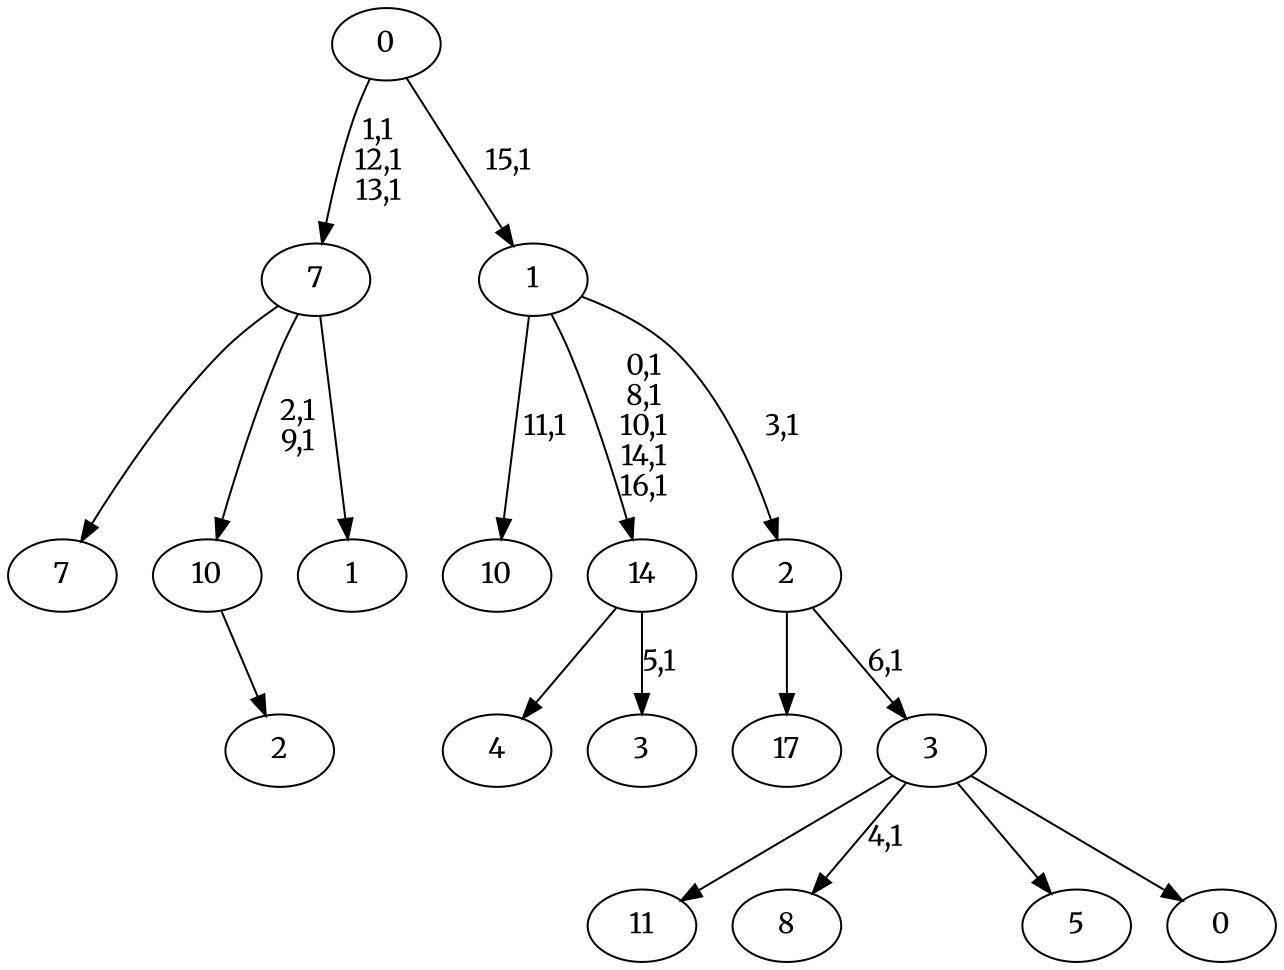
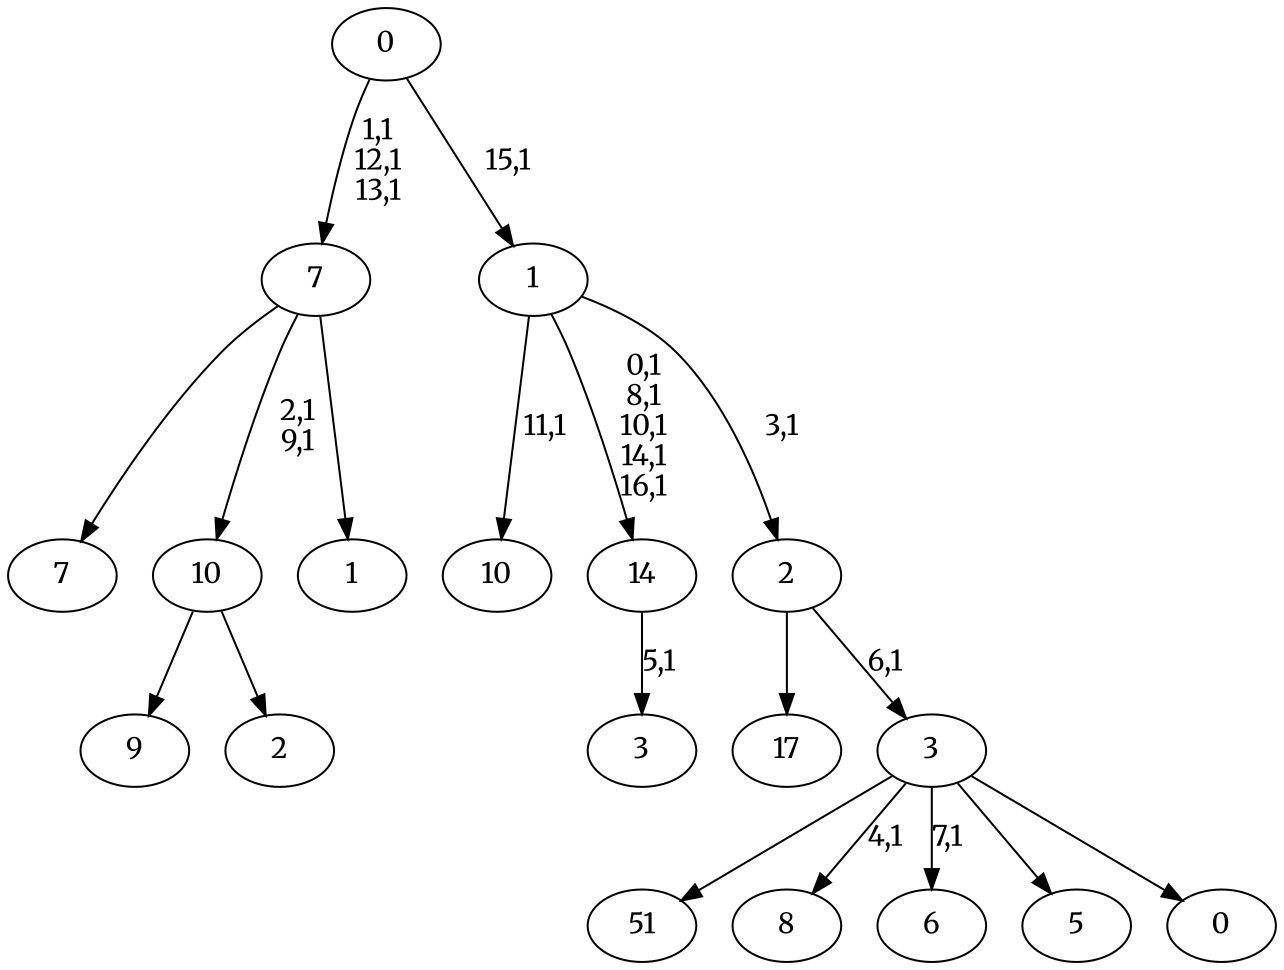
  digraph {
    fontname=Merriweather
    node [fontname=Merriweather]
    edge [fontname=Merriweather]
    n1 [label=17]
-   n2 [label=11]
+   n2 [label=51]
    n3 [label=10]
+   n4 [label=9]
    n5 [label=8]
    n6 [label=7]
+   n7 [label=6]
    n8 [label=5]
-   n9 [label=4]
    n10 [label=3]
    n11 [label=14]
    n12 [label=2]
    10
    n14 [label=1]
    7
    n16 [label=0]
    3
    2
    1
    0
-   n11 -> n9
    n11 -> n10 [label="5,1"]
+   10 -> n4
    10 -> n12
    7 -> n6
    7 -> 10 [label="2,1\n9,1"]
    7 -> n14
    3 -> n2
    3 -> n5 [label="4,1"]
+   3 -> n7 [label="7,1"]
    3 -> n8
    3 -> n16
    2 -> n1
    2 -> 3 [label="6,1"]
    1 -> n3 [label="11,1"]
    1 -> n11 [label="0,1\n8,1\n10,1\n14,1\n16,1"]
    1 -> 2 [label="3,1"]
    0 -> 7 [label="1,1\n12,1\n13,1"]
    0 -> 1 [label="15,1"]
  }
